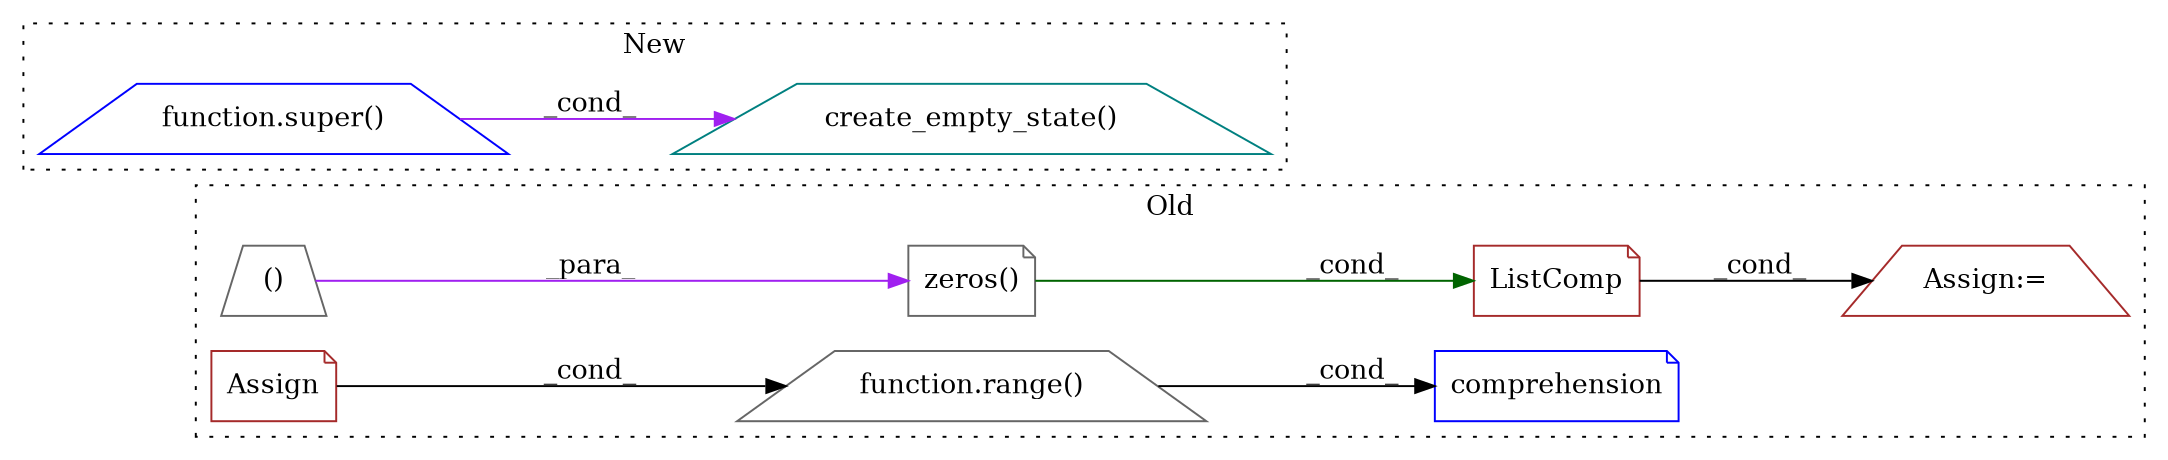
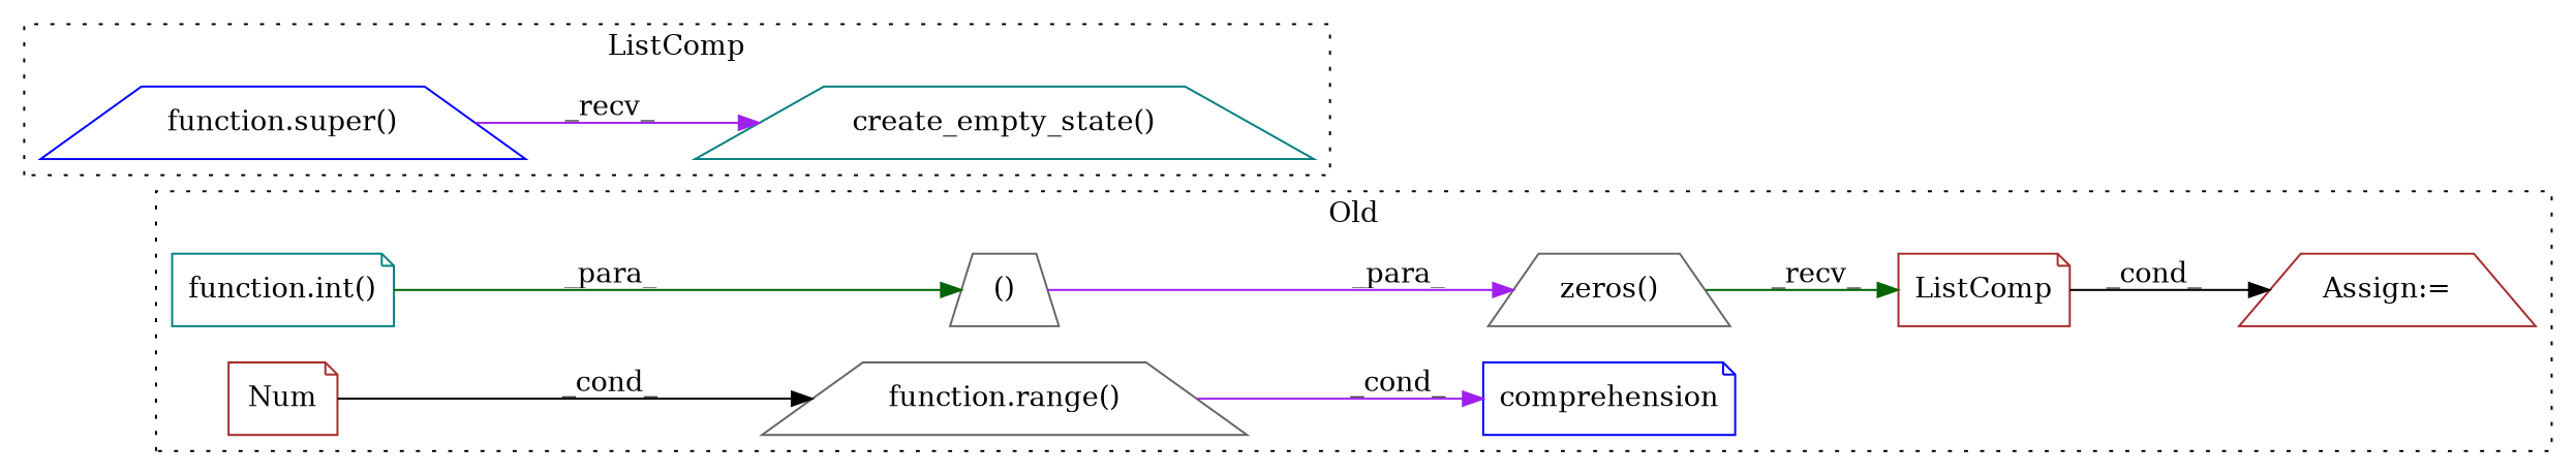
  digraph {
    rankdir=LR
    node [a=75 color=brown l=3 shape=trapezium]
    edge [color=purple]
    n1 [a=106 l=148 label=ListComp s=27316 shape=note]
    n2 [a=45 color=blue label=comprehension s=27446 shape=note]
    n3 [a=68 label="Assign:=" s=27307]
    n4 [a=54 color=gray40 l=24 label="()" s=27344]
    n5 [color=gray40 l="6,1" label="function.range()" s="27455,27462"]
-   n6 [color=gray40 l="16,76" label="zeros()" s="27317,27369" shape=note]
-   n8 [a=76 l=1 label=Assign s=27461 shape=note]
+   n6 [color=gray40 l="16,76" label="zeros()" s="27317,27369"]
+   n7 [color=teal l="4,1" label="function.int()" s="27346,27367" shape=note]
+   n8 [a=76 l=1 label=Num s=27461 shape=note]
    n9 [color=blue l="6,1" label="function.super()" s="32283,32306"]
    n10 [color=teal l=76 label="create_empty_state()" s=32283]
    subgraph cluster_1 {
      label=Old
      style=dotted
      n1
      n2
      n3
      n4
      n5
      n6
+     n7
      n8
    }
    subgraph cluster_2 {
-     label=New
+     label=ListComp
      style=dotted
      n9
      n10
    }
    n1 -> n3 [color=black label=_cond_]
    n4 -> n6 [label=_para_]
-   n5 -> n2 [color=black label=_cond_]
-   n6 -> n1 [color=darkgreen label=_cond_]
+   n5 -> n2 [label=_cond_]
+   n6 -> n1 [color=darkgreen label=_recv_]
+   n7 -> n4 [color=darkgreen label=_para_]
    n8 -> n5 [color=black label=_cond_]
-   n9 -> n10 [label=_cond_]
+   n9 -> n10 [label=_recv_]
  }
